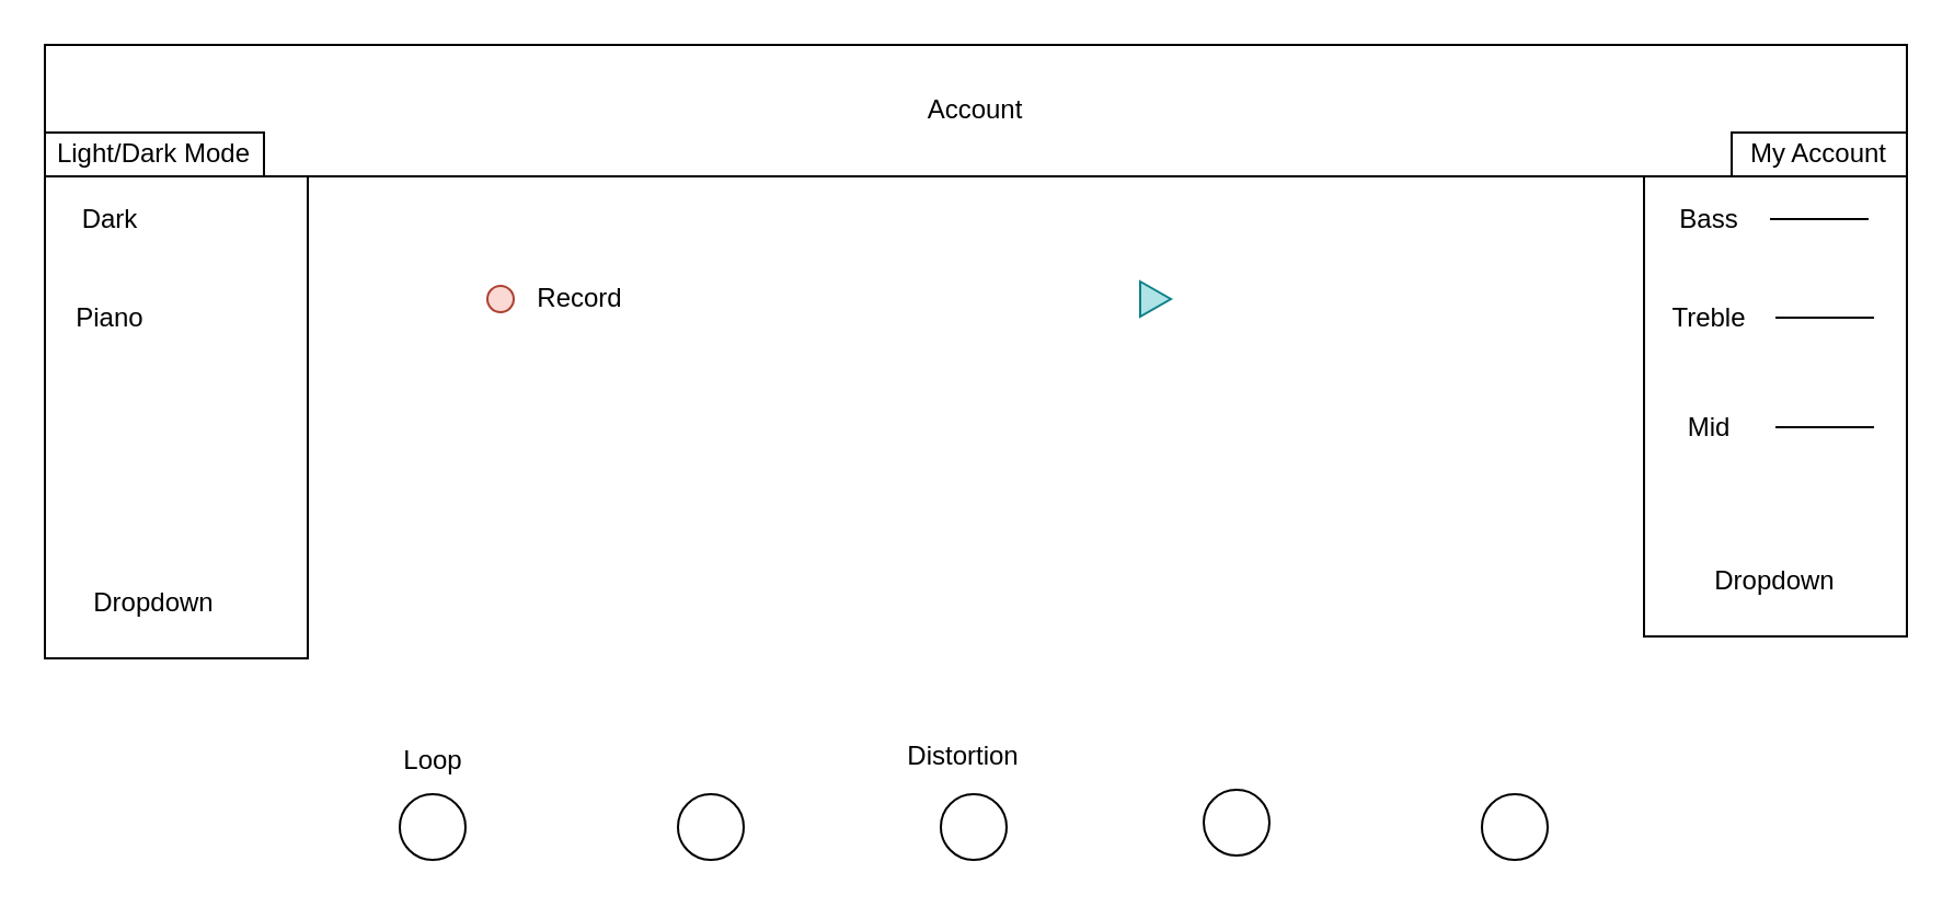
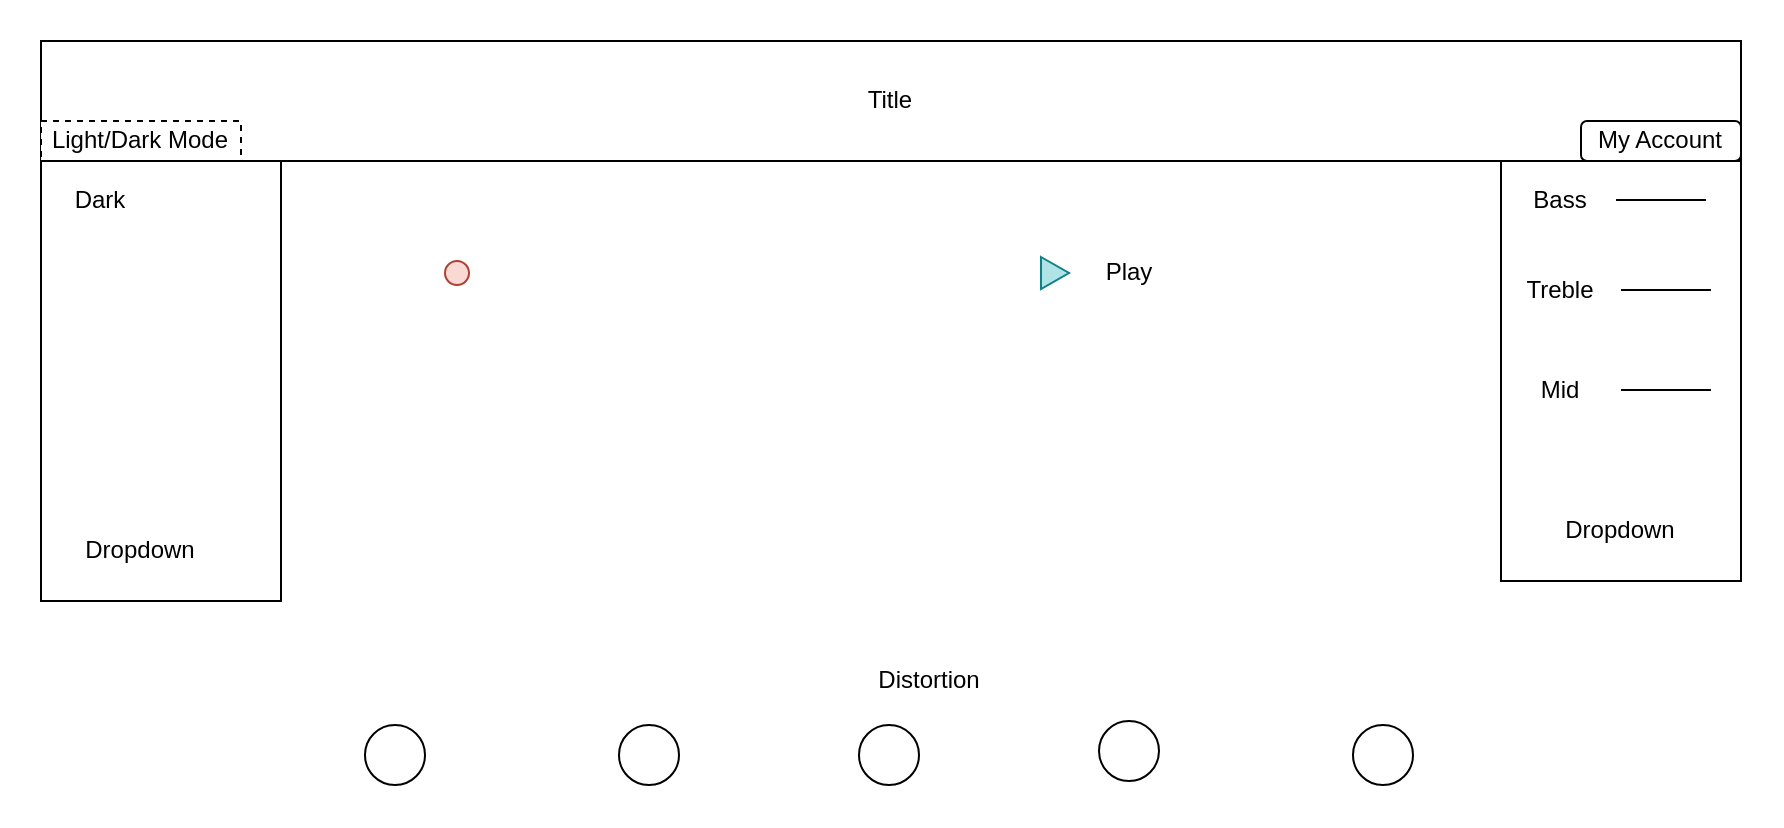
  <mxCell id="0" />
  <mxCell id="1" parent="0" />
- <mxCell id="2" value="Account" style="rounded=0;whiteSpace=wrap;html=1;" vertex="1" parent="1"><mxGeometry width="850" height="60" as="geometry" x="20" y="20" /></mxCell>
- <mxCell id="3" value="My Account" style="rounded=0;whiteSpace=wrap;html=1;" vertex="1" parent="1"><mxGeometry x="790" y="60" width="80" height="20" as="geometry" /></mxCell>
- <mxCell id="4" value="Light/Dark Mode" style="rounded=0;whiteSpace=wrap;html=1;" vertex="1" parent="1"><mxGeometry y="60" width="100" height="20" as="geometry" x="20" /></mxCell>
+ <mxCell id="2" value="Title" style="rounded=0;whiteSpace=wrap;html=1;" vertex="1" parent="1"><mxGeometry width="850" height="60" as="geometry" x="20" y="20" /></mxCell>
+ <mxCell id="3" value="My Account" style="whiteSpace=wrap;html=1;rounded=1;" vertex="1" parent="1"><mxGeometry x="790" y="60" width="80" height="20" as="geometry" /></mxCell>
+ <mxCell id="4" value="Light/Dark Mode" style="rounded=0;whiteSpace=wrap;html=1;dashed=1;" vertex="1" parent="1"><mxGeometry y="60" width="100" height="20" as="geometry" x="20" /></mxCell>
  <mxCell id="5" value="" style="rounded=0;whiteSpace=wrap;html=1;" vertex="1" parent="1"><mxGeometry x="750" y="80" width="120" height="210" as="geometry" /></mxCell>
  <mxCell id="6" value="Bass" style="text;html=1;align=center;verticalAlign=middle;whiteSpace=wrap;rounded=0;" vertex="1" parent="1"><mxGeometry x="750" y="90" width="60" height="20" as="geometry" /></mxCell>
  <mxCell id="7" value="Treble" style="text;html=1;align=center;verticalAlign=middle;whiteSpace=wrap;rounded=0;" vertex="1" parent="1"><mxGeometry x="750" y="130" width="60" height="30" as="geometry" /></mxCell>
  <mxCell id="8" value="Mid" style="text;html=1;align=center;verticalAlign=middle;whiteSpace=wrap;rounded=0;" vertex="1" parent="1"><mxGeometry x="750" y="180" width="60" height="30" as="geometry" /></mxCell>
  <mxCell id="9" value="" style="endArrow=none;html=1;rounded=0;entryX=0.833;entryY=0.143;entryDx=0;entryDy=0;entryPerimeter=0;" edge="1" parent="1"><mxGeometry width="50" height="50" relative="1" as="geometry"><mxPoint x="807.52" y="99.5" as="sourcePoint" /><mxPoint x="852.48" y="99.53" as="targetPoint" /></mxGeometry></mxCell>
  <mxCell id="10" value="" style="endArrow=none;html=1;rounded=0;entryX=0.833;entryY=0.143;entryDx=0;entryDy=0;entryPerimeter=0;" edge="1" parent="1"><mxGeometry width="50" height="50" relative="1" as="geometry"><mxPoint x="810" y="144.5" as="sourcePoint" /><mxPoint x="854.96" y="144.53" as="targetPoint" /></mxGeometry></mxCell>
  <mxCell id="11" value="" style="endArrow=none;html=1;rounded=0;entryX=0.833;entryY=0.143;entryDx=0;entryDy=0;entryPerimeter=0;" edge="1" parent="1"><mxGeometry width="50" height="50" relative="1" as="geometry"><mxPoint x="810" y="194.5" as="sourcePoint" /><mxPoint x="854.96" y="194.53" as="targetPoint" /></mxGeometry></mxCell>
  <mxCell id="12" value="Dropdown" style="text;html=1;align=center;verticalAlign=middle;whiteSpace=wrap;rounded=0;" vertex="1" parent="1"><mxGeometry x="780" y="250" width="60" height="30" as="geometry" /></mxCell>
  <mxCell id="13" value="" style="shape=image;verticalLabelPosition=bottom;labelBackgroundColor=default;verticalAlign=top;aspect=fixed;imageAspect=0;image=http://www.piano-keyboard-guide.com/wp-content/uploads/2015/05/piano_keyboard_template-1024x233.png;" vertex="1" parent="1"><mxGeometry x="183" y="190" width="524" height="119.23" as="geometry" /></mxCell>
  <mxCell id="14" value="" style="rounded=0;whiteSpace=wrap;html=1;" vertex="1" parent="1"><mxGeometry y="80" width="120" height="220" as="geometry" x="20" /></mxCell>
  <mxCell id="15" value="Dropdown" style="text;html=1;align=center;verticalAlign=middle;whiteSpace=wrap;rounded=0;" vertex="1" parent="1"><mxGeometry x="40" y="260" width="60" height="30" as="geometry" /></mxCell>
  <mxCell id="16" value="Dark" style="text;html=1;align=center;verticalAlign=middle;whiteSpace=wrap;rounded=0;" vertex="1" parent="1"><mxGeometry y="85" width="60" height="30" as="geometry" x="20" /></mxCell>
- <mxCell id="17" value="Piano" style="text;html=1;align=center;verticalAlign=middle;whiteSpace=wrap;rounded=0;" vertex="1" parent="1"><mxGeometry y="130" width="60" height="30" as="geometry" x="20" /></mxCell>
  <mxCell id="18" value="" style="ellipse;whiteSpace=wrap;html=1;aspect=fixed;" vertex="1" parent="1"><mxGeometry x="182" y="362" width="30" height="30" as="geometry" /></mxCell>
  <mxCell id="19" value="" style="ellipse;whiteSpace=wrap;html=1;aspect=fixed;" vertex="1" parent="1"><mxGeometry x="676" y="362" width="30" height="30" as="geometry" /></mxCell>
  <mxCell id="20" value="" style="ellipse;whiteSpace=wrap;html=1;aspect=fixed;" vertex="1" parent="1"><mxGeometry x="309" y="362" width="30" height="30" as="geometry" /></mxCell>
- <mxCell id="21" value="Loop" style="text;html=1;align=center;verticalAlign=middle;resizable=0;points=[];autosize=1;strokeColor=none;fillColor=none;" vertex="1" parent="1"><mxGeometry x="172" y="332" width="50" height="30" as="geometry" /></mxCell>
  <mxCell id="22" value="" style="ellipse;whiteSpace=wrap;html=1;aspect=fixed;" vertex="1" parent="1"><mxGeometry x="429" y="362" width="30" height="30" as="geometry" /></mxCell>
- <mxCell id="23" value="Distortion" style="text;html=1;align=center;verticalAlign=middle;resizable=0;points=[];autosize=1;strokeColor=none;fillColor=none;" vertex="1" parent="1"><mxGeometry x="404" y="330" width="70" height="30" as="geometry" /></mxCell>
+ <mxCell id="23" value="Distortion" style="text;html=1;align=center;verticalAlign=middle;resizable=0;points=[];autosize=1;strokeColor=none;fillColor=none;" vertex="1" parent="1"><mxGeometry x="429" y="325" width="70" height="30" as="geometry" /></mxCell>
  <mxCell id="24" value="" style="ellipse;whiteSpace=wrap;html=1;aspect=fixed;" vertex="1" parent="1"><mxGeometry x="549" y="360" width="30" height="30" as="geometry" /></mxCell>
  <mxCell id="25" value="" style="ellipse;whiteSpace=wrap;html=1;aspect=fixed;fillColor=#fad9d5;strokeColor=#ae4132;" vertex="1" parent="1"><mxGeometry x="222" y="130" width="12" height="12" as="geometry" /></mxCell>
- <mxCell id="26" value="Record" style="text;html=1;align=center;verticalAlign=middle;resizable=0;points=[];autosize=1;strokeColor=none;fillColor=none;" vertex="1" parent="1"><mxGeometry x="234" y="121" width="60" height="30" as="geometry" /></mxCell>
  <mxCell id="27" value="" style="triangle;whiteSpace=wrap;html=1;fillColor=#b0e3e6;strokeColor=#0e8088;" vertex="1" parent="1"><mxGeometry x="520" y="128" width="14" height="16" as="geometry" /></mxCell>
+ <mxCell id="28" value="Play" style="text;html=1;align=center;verticalAlign=middle;resizable=0;points=[];autosize=1;strokeColor=none;fillColor=none;" vertex="1" parent="1"><mxGeometry x="539" y="121" width="50" height="30" as="geometry" /></mxCell>
